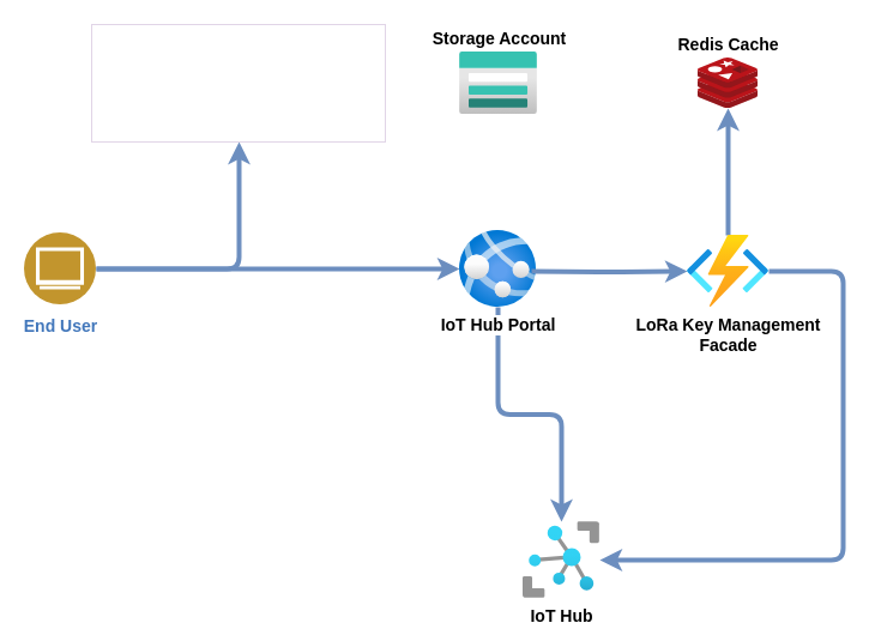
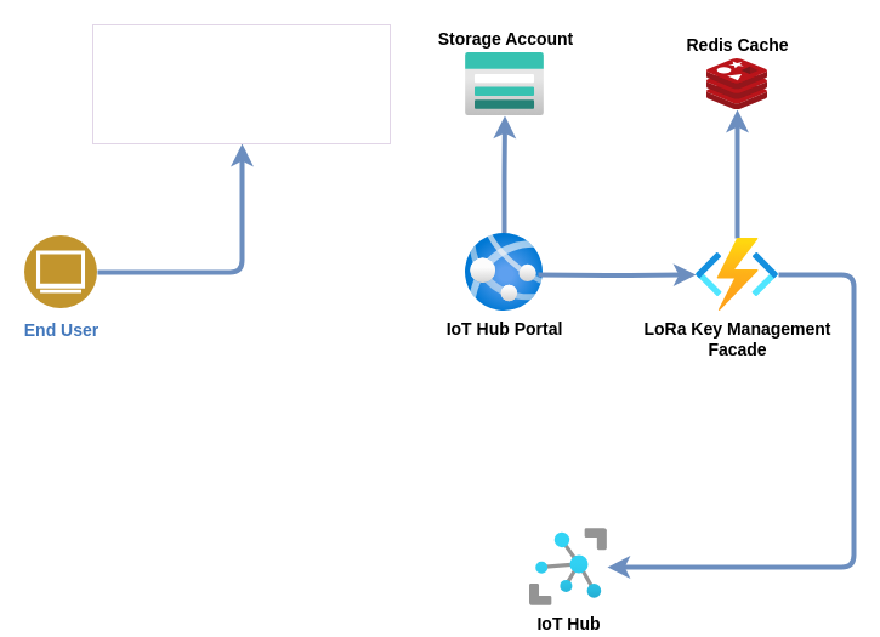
  <mxCell id="0" />
  <mxCell id="1" parent="0" />
- <mxCell id="2" style="edgeStyle=orthogonalEdgeStyle;rounded=1;orthogonalLoop=1;jettySize=auto;html=1;strokeColor=#6c8ebf;fillColor=#dae8fc;strokeWidth=4;" parent="1" source="4" target="5" edge="1"><mxGeometry relative="1" as="geometry" /></mxCell>
+ <mxCell id="3" style="edgeStyle=orthogonalEdgeStyle;rounded=1;orthogonalLoop=1;jettySize=auto;html=1;strokeColor=#6c8ebf;fillColor=#dae8fc;strokeWidth=4;" parent="1" source="4" target="6" edge="1"><mxGeometry relative="1" as="geometry" /></mxCell>
  <mxCell id="4" value="IoT Hub Portal&lt;br style=&quot;font-size: 14px;&quot;&gt;" style="aspect=fixed;html=1;points=[];align=center;image;fontSize=14;image=img/lib/azure2/compute/App_Services.svg;fontStyle=1" parent="1" vertex="1"><mxGeometry x="383" y="192" width="64" height="64" as="geometry" /></mxCell>
  <mxCell id="5" value="IoT Hub&lt;br style=&quot;font-size: 14px;&quot;&gt;" style="aspect=fixed;html=1;points=[];align=center;image;fontSize=14;image=img/lib/azure2/iot/IoT_Hub.svg;labelPosition=center;verticalLabelPosition=bottom;verticalAlign=top;fontStyle=1" parent="1" vertex="1"><mxGeometry x="436" y="435" width="64" height="64" as="geometry" /></mxCell>
  <mxCell id="6" value="Storage Account" style="aspect=fixed;html=1;points=[];align=center;image;fontSize=14;image=img/lib/azure2/storage/Storage_Accounts.svg;fontStyle=1;labelPosition=center;verticalLabelPosition=top;verticalAlign=bottom;" parent="1" vertex="1"><mxGeometry x="383" y="43" width="65" height="52" as="geometry" /></mxCell>
- <mxCell id="7" style="edgeStyle=orthogonalEdgeStyle;rounded=1;orthogonalLoop=1;jettySize=auto;html=1;exitX=1;exitY=0.5;exitDx=0;exitDy=0;fillColor=#dae8fc;strokeColor=#6c8ebf;strokeWidth=4;" parent="1" source="9" target="4" edge="1"><mxGeometry relative="1" as="geometry" /></mxCell>
  <mxCell id="8" style="edgeStyle=orthogonalEdgeStyle;rounded=1;orthogonalLoop=1;jettySize=auto;html=1;strokeColor=#6c8ebf;fillColor=#dae8fc;strokeWidth=4;" edge="1" parent="1" source="9" target="15"><mxGeometry relative="1" as="geometry"><Array as="points"><mxPoint x="199" y="224" /></Array></mxGeometry></mxCell>
  <mxCell id="9" value="End User" style="aspect=fixed;perimeter=ellipsePerimeter;html=1;align=center;shadow=0;dashed=0;fontColor=#4277BB;labelBackgroundColor=#ffffff;fontSize=14;spacingTop=3;image;image=img/lib/ibm/users/browser.svg;fontStyle=1" parent="1" vertex="1"><mxGeometry x="20" y="194" width="60" height="60" as="geometry" /></mxCell>
  <mxCell id="10" style="edgeStyle=orthogonalEdgeStyle;shape=connector;rounded=1;orthogonalLoop=1;jettySize=auto;html=1;labelBackgroundColor=default;fontFamily=Helvetica;fontSize=14;fontColor=default;endArrow=classic;strokeColor=#6c8ebf;strokeWidth=4;fillColor=#dae8fc;" parent="1" source="12" target="14" edge="1"><mxGeometry relative="1" as="geometry" /></mxCell>
  <mxCell id="11" style="edgeStyle=orthogonalEdgeStyle;shape=connector;rounded=1;orthogonalLoop=1;jettySize=auto;html=1;labelBackgroundColor=default;fontFamily=Helvetica;fontSize=14;fontColor=default;endArrow=classic;strokeColor=#6c8ebf;strokeWidth=4;fillColor=#dae8fc;" parent="1" source="12" target="5" edge="1"><mxGeometry relative="1" as="geometry"><Array as="points"><mxPoint x="703" y="226" /><mxPoint x="703" y="467" /></Array></mxGeometry></mxCell>
  <mxCell id="12" value="LoRa Key Management &lt;br&gt;Facade" style="aspect=fixed;html=1;points=[];align=center;image;fontSize=14;image=img/lib/azure2/iot/Function_Apps.svg;fontFamily=Helvetica;fontColor=default;fontStyle=1" parent="1" vertex="1"><mxGeometry x="573" y="196" width="68" height="60" as="geometry" /></mxCell>
  <mxCell id="13" style="edgeStyle=orthogonalEdgeStyle;rounded=1;orthogonalLoop=1;jettySize=auto;html=1;fillColor=#dae8fc;strokeColor=#6c8ebf;strokeWidth=4;" parent="1" target="12" edge="1"><mxGeometry relative="1" as="geometry"><mxPoint x="443" y="226" as="sourcePoint" /><mxPoint x="393" y="234" as="targetPoint" /></mxGeometry></mxCell>
  <mxCell id="14" value="Redis Cache" style="sketch=0;aspect=fixed;html=1;points=[];align=center;image;fontSize=14;image=img/lib/mscae/Cache_Redis_Product.svg;fontFamily=Helvetica;fontColor=default;fontStyle=1;labelPosition=center;verticalLabelPosition=top;verticalAlign=bottom;" parent="1" vertex="1"><mxGeometry x="582" y="48" width="50" height="42" as="geometry" /></mxCell>
  <mxCell id="15" value="" style="shape=image;verticalLabelPosition=bottom;labelBackgroundColor=default;verticalAlign=top;aspect=fixed;imageAspect=0;image=http://wiki.openid.net/f/openid-logo-wordmark.png;imageBorder=#E1D5E7;strokeWidth=1;" vertex="1" parent="1"><mxGeometry x="76" y="20" width="245" height="98" as="geometry" /></mxCell>
